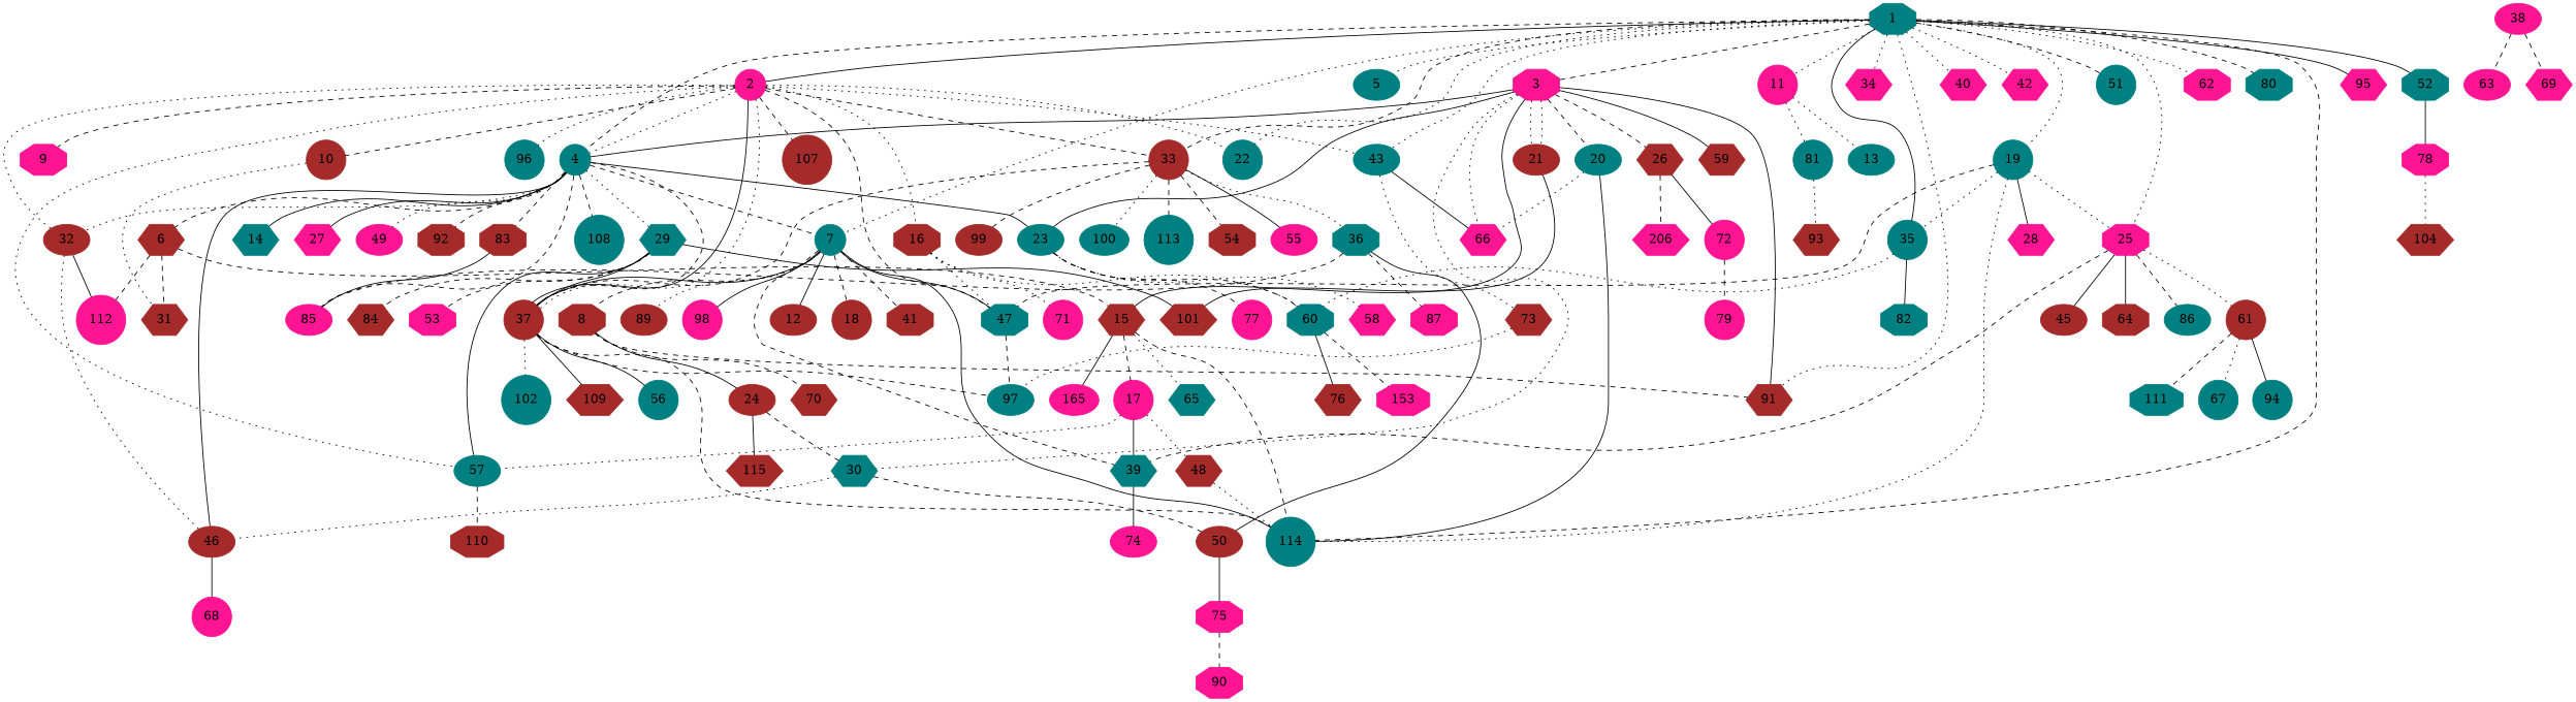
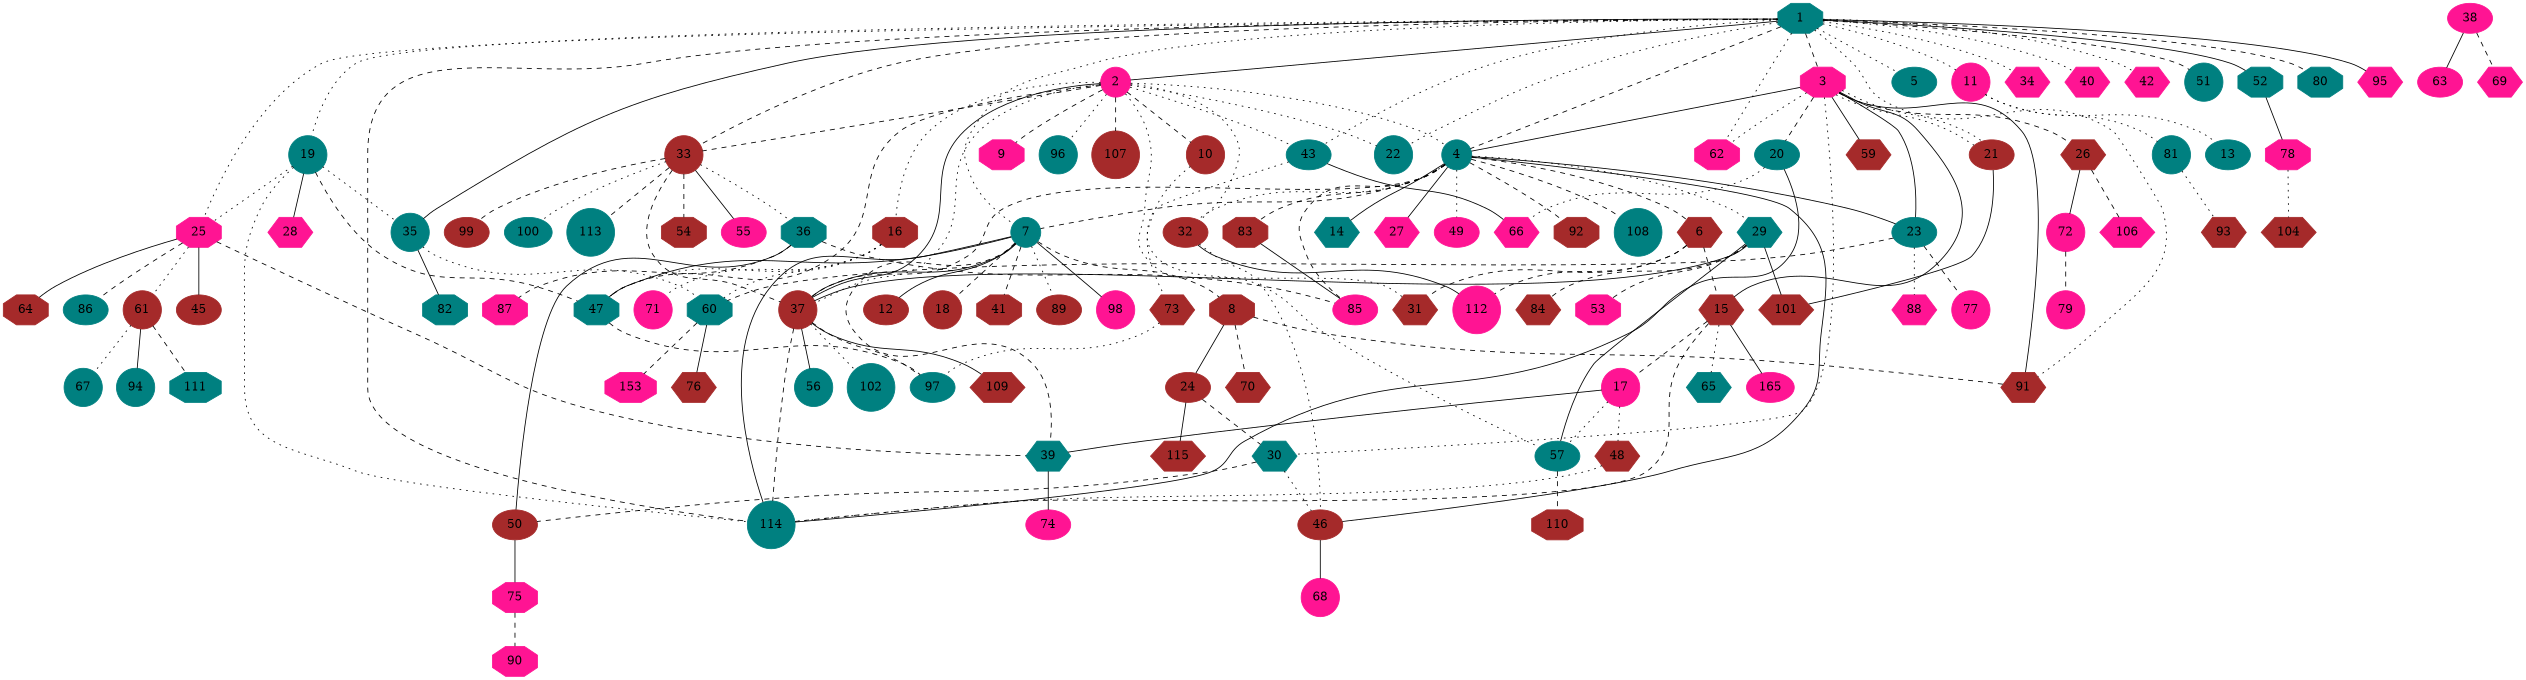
  graph {
    node [color=brown shape=circle style=filled]
    edge [style=dashed]
    1 [color=teal shape=octagon]
    2 [color=deeppink]
    3 [color=deeppink shape=octagon]
    4 [color=teal]
    5 [color=teal shape=ellipse]
    7 [color=teal]
    11 [color=deeppink]
    19 [color=teal]
    22 [color=teal]
    25 [color=deeppink shape=octagon]
    33
    34 [color=deeppink shape=hexagon]
    35 [color=teal]
    40 [color=deeppink shape=hexagon]
    42 [color=deeppink shape=hexagon]
    43 [color=teal shape=ellipse]
    51 [color=teal]
    52 [color=teal shape=octagon]
    62 [color=deeppink shape=octagon]
    80 [color=teal shape=octagon]
    91 [shape=hexagon]
    95 [color=deeppink shape=hexagon]
    114 [color=teal]
    9 [color=deeppink shape=octagon]
    10
    16 [shape=octagon]
    32 [shape=ellipse]
    37
    47 [color=teal shape=octagon]
    57 [color=teal shape=ellipse]
    96 [color=teal]
    107
    15 [shape=hexagon]
    20 [color=teal shape=ellipse]
    21 [shape=ellipse]
    23 [color=teal shape=ellipse]
    26 [shape=hexagon]
    30 [color=teal shape=hexagon]
    59 [shape=hexagon]
    6 [shape=hexagon]
    14 [color=teal shape=hexagon]
    27 [color=deeppink shape=hexagon]
    29 [color=teal shape=hexagon]
    46 [shape=ellipse]
    49 [color=deeppink shape=ellipse]
    83 [shape=octagon]
    85 [color=deeppink shape=ellipse]
    92 [shape=octagon]
    108 [color=teal]
    8 [shape=octagon]
    12 [shape=ellipse]
    18
    39 [color=teal shape=hexagon]
    41 [shape=octagon]
    89 [shape=ellipse]
    98 [color=deeppink]
    13 [color=teal shape=ellipse]
    81 [color=teal]
    28 [color=deeppink shape=hexagon]
    45 [shape=ellipse]
    61
    64 [shape=octagon]
    86 [color=teal shape=ellipse]
    36 [color=teal shape=octagon]
    54 [shape=octagon]
    55 [color=deeppink shape=ellipse]
    99 [shape=ellipse]
    100 [color=teal shape=ellipse]
    113 [color=teal]
    60 [color=teal shape=octagon]
    82 [color=teal shape=octagon]
    66 [color=deeppink shape=hexagon]
    73 [shape=hexagon]
    78 [color=deeppink shape=octagon]
    31 [shape=hexagon]
    71 [color=deeppink]
    112 [color=deeppink]
    56 [color=teal]
    97 [color=teal shape=ellipse]
    102 [color=teal]
    109 [shape=hexagon]
    110 [shape=octagon]
    17 [color=deeppink]
    65 [color=teal shape=hexagon]
    n85 [color=deeppink label=165 shape=ellipse]
    101 [shape=hexagon]
-   58 [color=deeppink shape=hexagon]
+   58 [color=deeppink shape=hexagon label=88]
    77 [color=deeppink]
    72 [color=deeppink]
-   106 [color=deeppink shape=hexagon label=206]
+   106 [color=deeppink shape=hexagon]
    50 [shape=ellipse]
    53 [color=deeppink shape=octagon]
    84 [shape=hexagon]
    68 [color=deeppink]
    24 [shape=ellipse]
    70 [shape=hexagon]
    74 [color=deeppink shape=ellipse]
    115 [shape=hexagon]
    93 [shape=hexagon]
    48 [shape=hexagon]
    76 [shape=hexagon]
    n102 [color=deeppink label=153 shape=octagon]
    38 [color=deeppink shape=ellipse]
    63 [color=deeppink shape=ellipse]
    69 [color=deeppink shape=hexagon]
    67 [color=teal]
    94 [color=teal]
    111 [color=teal shape=octagon]
    79 [color=deeppink]
    75 [color=deeppink shape=octagon]
    87 [color=deeppink shape=octagon]
    90 [color=deeppink shape=octagon]
    104 [shape=hexagon]
    1 -- 2 [style=solid]
    1 -- 3
    1 -- 4
    1 -- 5 [style=dotted]
    1 -- 7 [style=dotted]
    1 -- 11 [style=dotted]
    1 -- 19 [style=dotted]
    1 -- 22 [style=dotted]
    1 -- 25 [style=dotted]
    1 -- 33
    1 -- 34 [style=dotted]
    1 -- 35 [style=solid]
    1 -- 40 [style=dotted]
    1 -- 42 [style=dotted]
    1 -- 43 [style=dotted]
    1 -- 51
    1 -- 52 [style=solid]
    1 -- 62 [style=dotted]
    1 -- 80
    1 -- 91 [style=dotted]
    1 -- 95 [style=solid]
    1 -- 114
    2 -- 4 [style=dotted]
    2 -- 22 [style=dotted]
    2 -- 33
    2 -- 43 [style=dotted]
    2 -- 9
    2 -- 10
    2 -- 16 [style=dotted]
    2 -- 32 [style=dotted]
    2 -- 37 [style=solid]
    2 -- 37 [style=dotted]
    2 -- 47
    2 -- 57 [style=dotted]
    2 -- 96 [style=dotted]
    2 -- 107
    3 -- 4 [style=solid]
-   3 -- 66 [style=dotted]
+   3 -- 62 [style=dotted]
    3 -- 91 [style=solid]
    3 -- 15 [style=solid]
    3 -- 20
    3 -- 21 [style=dotted]
    3 -- 21 [style=dotted]
    3 -- 23 [style=solid]
    3 -- 26
    3 -- 30 [style=dotted]
    3 -- 59 [style=solid]
    4 -- 7
    4 -- 32 [style=dotted]
    4 -- 37
    4 -- 23 [style=solid]
    4 -- 6
    4 -- 14 [style=solid]
    4 -- 27 [style=solid]
    4 -- 29 [style=dotted]
    4 -- 46 [style=solid]
    4 -- 49 [style=dotted]
    4 -- 83
    4 -- 85
    4 -- 92
    4 -- 108
    7 -- 114 [style=solid]
    7 -- 37 [style=solid]
    7 -- 47 [style=solid]
    7 -- 8
    7 -- 12 [style=solid]
    7 -- 18
    7 -- 39
    7 -- 41
    7 -- 89 [style=dotted]
    7 -- 98 [style=solid]
    11 -- 13 [style=dotted]
    11 -- 81 [style=dotted]
    19 -- 25 [style=dotted]
    19 -- 35 [style=dotted]
    19 -- 114 [style=dotted]
    19 -- 47
    19 -- 28 [style=solid]
    25 -- 39
    25 -- 45 [style=solid]
    25 -- 61 [style=dotted]
    25 -- 64 [style=solid]
    25 -- 86
    33 -- 37
    33 -- 36 [style=dotted]
    33 -- 54
    33 -- 55 [style=solid]
    33 -- 99
    33 -- 100 [style=dotted]
    33 -- 113
    35 -- 60 [style=dotted]
    35 -- 82 [style=solid]
    43 -- 66 [style=solid]
    43 -- 73 [style=dotted]
    52 -- 78 [style=solid]
    10 -- 31 [style=dotted]
    16 -- 47 [style=dotted]
    16 -- 60 [style=dotted]
    16 -- 71 [style=dotted]
    32 -- 46 [style=dotted]
    32 -- 112 [style=solid]
    37 -- 114
    37 -- 56 [style=solid]
    37 -- 97
    37 -- 102 [style=dotted]
    37 -- 109 [style=solid]
    47 -- 97
    57 -- 110
    15 -- 114
    15 -- 17
    15 -- 65 [style=dotted]
    15 -- n85 [style=solid]
    20 -- 114 [style=solid]
    20 -- 66 [style=dotted]
    21 -- 101 [style=solid]
    23 -- 60
    23 -- 58 [style=dotted]
    23 -- 77
    26 -- 72 [style=solid]
    26 -- 106
    30 -- 46 [style=dotted]
    30 -- 50
    6 -- 15
    6 -- 31
    6 -- 112
    29 -- 37 [style=solid]
    29 -- 57 [style=solid]
    29 -- 101 [style=solid]
    29 -- 53
    29 -- 84
    46 -- 68 [style=solid]
    83 -- 85 [style=solid]
    8 -- 91
    8 -- 24 [style=solid]
    8 -- 70
    39 -- 74 [style=solid]
    81 -- 93 [style=dotted]
    61 -- 67 [style=dotted]
    61 -- 94 [style=solid]
    61 -- 111
    36 -- 85
    36 -- 50 [style=solid]
    36 -- 87
    60 -- 76 [style=solid]
    60 -- n102
    73 -- 97 [style=dotted]
    78 -- 104 [style=dotted]
    17 -- 57 [style=dotted]
    17 -- 39 [style=solid]
    17 -- 48 [style=dotted]
    72 -- 79
    50 -- 75 [style=solid]
    24 -- 30
    24 -- 115 [style=solid]
    48 -- 114 [style=dotted]
-   38 -- 63
+   38 -- 63 [style=solid]
    38 -- 69
    75 -- 90
  }
